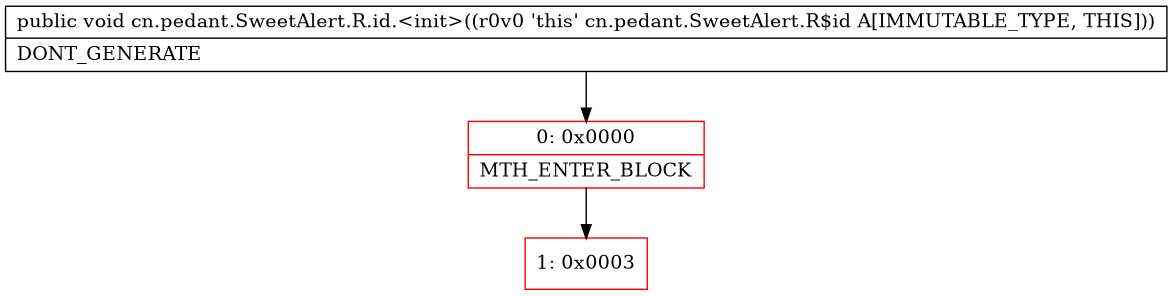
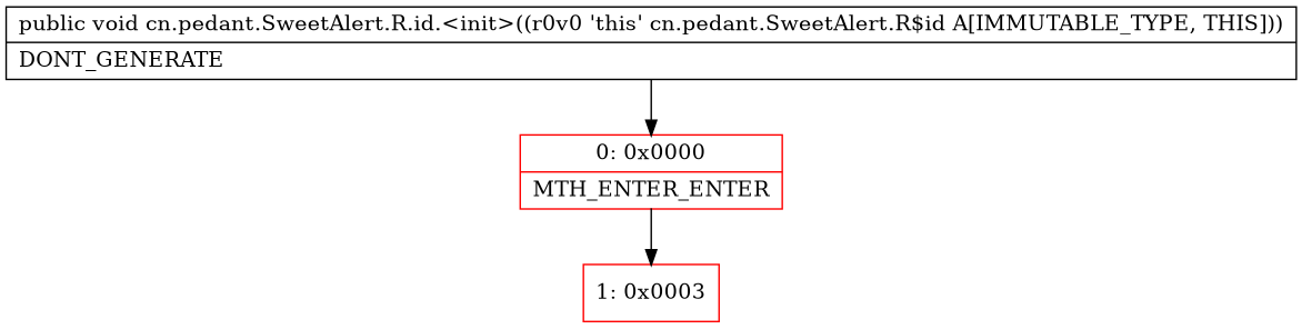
  digraph {
    node [color=red shape=record]
-   n1 [label="{0\:\ 0x0000|MTH_ENTER_BLOCK\l}"]
+   n1 [label="{0\:\ 0x0000|MTH_ENTER_ENTER\l}"]
    n2 [label="{1\:\ 0x0003}"]
    n3 [label="{public void cn.pedant.SweetAlert.R.id.\<init\>((r0v0 'this' cn.pedant.SweetAlert.R$id A[IMMUTABLE_TYPE, THIS]))  | DONT_GENERATE\l}" color=""]
    subgraph cluster_1 {
      label="R(0)"
    }
    n1 -> n2
    n3 -> n1
  }
